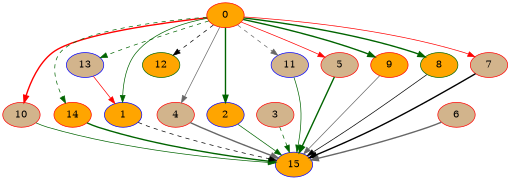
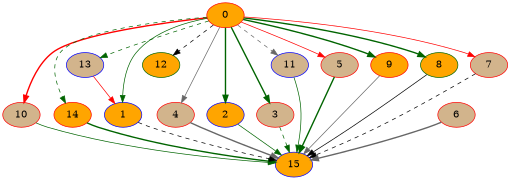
  digraph {
    node [Weight=8 color=red fillcolor=tan style=filled]
    edge [Weight=35 color=darkgreen style=solid]
    13 [color=blue]
    0 [fillcolor=orange]
    10 [Weight=10]
    14 [Weight=6 fillcolor=orange]
    4 [Weight=4]
    12 [Weight=5 color=darkgreen fillcolor=orange]
    1 [color=blue fillcolor=orange]
    2 [Weight=4 color=blue fillcolor=orange]
    3 [Weight=3]
    11 [color=blue]
    5 [Weight=7]
    9 [Weight=5 fillcolor=orange]
    8 [Weight=4 color=darkgreen fillcolor=orange]
    7 [Weight=2]
    6 [Weight=6]
    15 [Weight=4 color=blue fillcolor=orange]
    13 -> 1 [Weight=41 color=red]
    0 -> 13 [Weight=58 style=dashed]
    0 -> 10 [Weight=41 color=red style=bold]
    0 -> 14 [style=dashed]
    0 -> 4 [Weight=52 color=gray40]
    0 -> 12 [Weight=12 color=black style=dashed]
    0 -> 1 [Weight=58]
    0 -> 2 [Weight=58 style=bold]
+   0 -> 3 [Weight=23 style=bold]
    0 -> 11 [Weight=29 color=gray40 style=dashed]
    0 -> 5 [Weight=17 color=red]
    0 -> 9 [style=bold]
    0 -> 8 [Weight=58 style=bold]
    0 -> 7 [Weight=41 color=red]
    10 -> 15
    14 -> 15 [style=bold]
    4 -> 15 [color=gray40 style=bold]
    1 -> 15 [Weight=23 color=black style=dashed]
    2 -> 15 [Weight=23]
    3 -> 15 [Weight=23 style=dashed]
    11 -> 15 [Weight=17]
    5 -> 15 [Weight=12 style=bold]
    9 -> 15 [Weight=12 color=gray40]
    8 -> 15 [Weight=12 color=black]
-   7 -> 15 [Weight=12 color=black style=bold]
+   7 -> 15 [Weight=12 color=black style=dashed]
    6 -> 15 [Weight=52 color=gray40 style=bold]
  }
